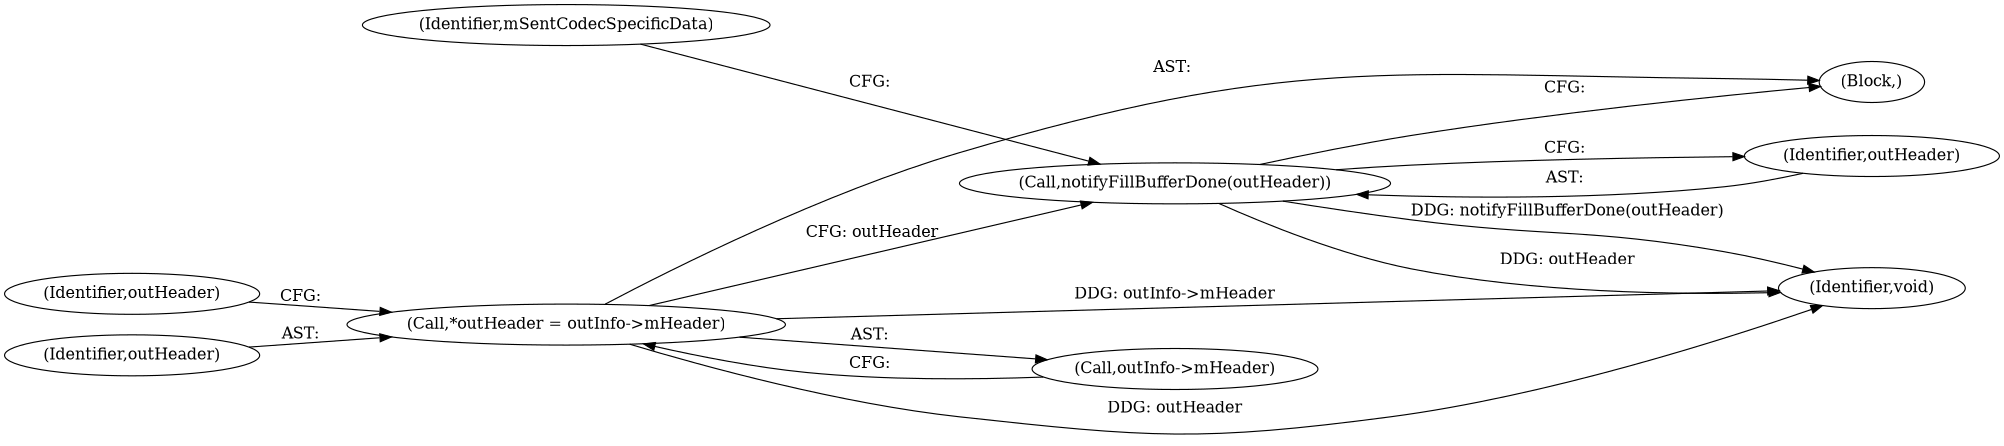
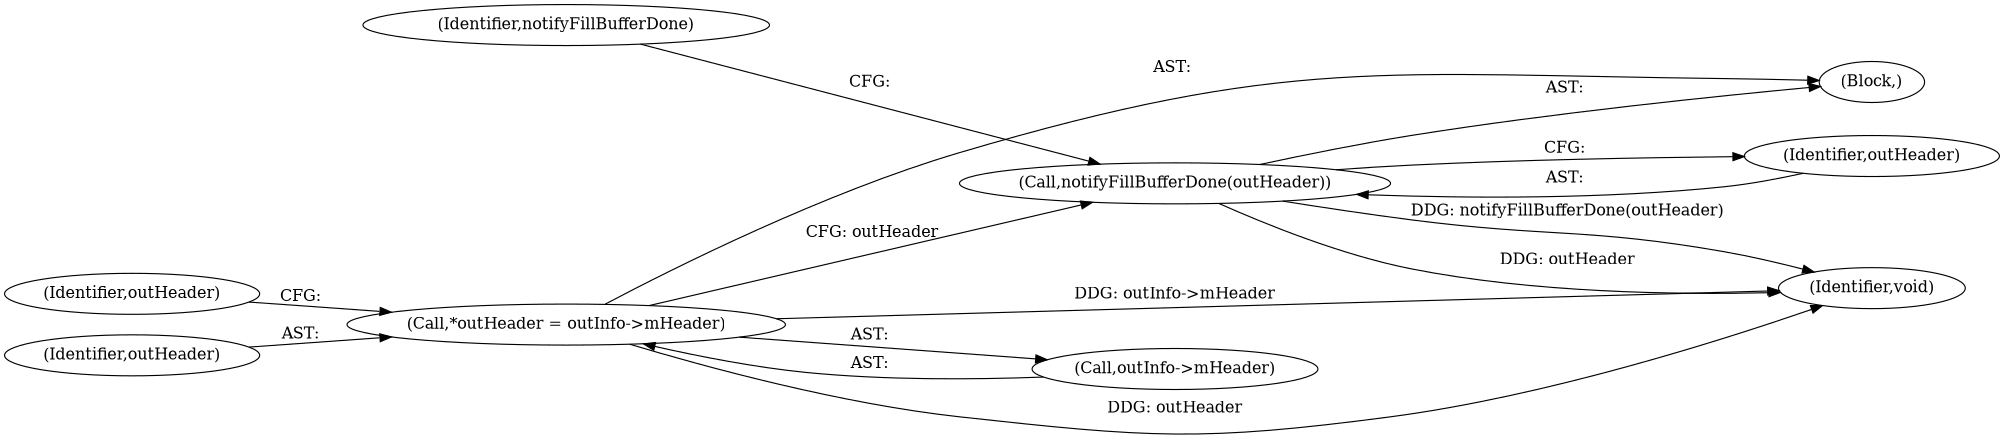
  digraph {
    rankdir=LR
    n1 [label="(Call,*outHeader = outInfo->mHeader)"]
    n2 [label="(Call,notifyFillBufferDone(outHeader))"]
    n3 [label="(Block,)"]
    n4 [label="(Call,outInfo->mHeader)"]
    n5 [label="(Identifier,void)"]
    n6 [label="(Identifier,outHeader)"]
-   n7 [label="(Identifier,mSentCodecSpecificData)"]
+   n7 [label="(Identifier,notifyFillBufferDone)"]
    n8 [label="(Identifier,outHeader)"]
    n9 [label="(Identifier,outHeader)"]
    n1 -> n2 [label="CFG: outHeader"]
    n1 -> n3 [label="AST: "]
    n1 -> n4 [label="AST: "]
    n1 -> n5 [label="DDG: outInfo->mHeader"]
    n1 -> n5 [label="DDG: outHeader"]
-   n2 -> n3 [label="CFG: "]
+   n2 -> n3 [label="AST: "]
    n2 -> n5 [label="DDG: outHeader"]
    n2 -> n5 [label="DDG: notifyFillBufferDone(outHeader)"]
    n2 -> n6 [label="CFG: "]
-   n4 -> n1 [label="CFG: "]
+   n4 -> n1 [label="AST: "]
    n6 -> n2 [label="AST: "]
    n7 -> n2 [label="CFG: "]
    n8 -> n1 [label="CFG: "]
    n9 -> n1 [label="AST: "]
  }
